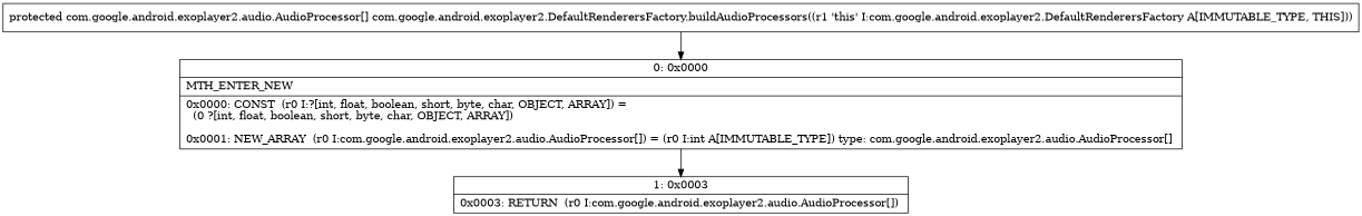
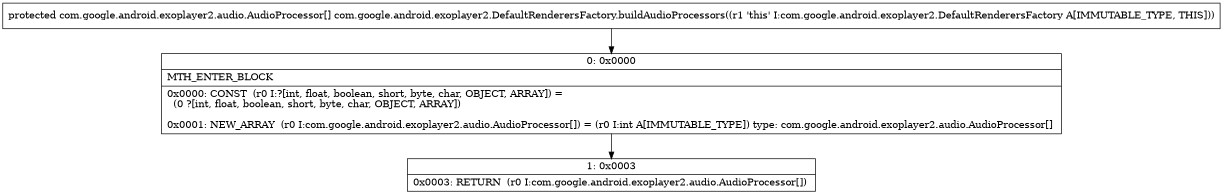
  digraph {
    node [shape=record]
-   n1 [label="{0\:\ 0x0000|MTH_ENTER_NEW\l|0x0000: CONST  (r0 I:?[int, float, boolean, short, byte, char, OBJECT, ARRAY]) = \l  (0 ?[int, float, boolean, short, byte, char, OBJECT, ARRAY])\l \l0x0001: NEW_ARRAY  (r0 I:com.google.android.exoplayer2.audio.AudioProcessor[]) = (r0 I:int A[IMMUTABLE_TYPE]) type: com.google.android.exoplayer2.audio.AudioProcessor[] \l}"]
+   n1 [label="{0\:\ 0x0000|MTH_ENTER_BLOCK\l|0x0000: CONST  (r0 I:?[int, float, boolean, short, byte, char, OBJECT, ARRAY]) = \l  (0 ?[int, float, boolean, short, byte, char, OBJECT, ARRAY])\l \l0x0001: NEW_ARRAY  (r0 I:com.google.android.exoplayer2.audio.AudioProcessor[]) = (r0 I:int A[IMMUTABLE_TYPE]) type: com.google.android.exoplayer2.audio.AudioProcessor[] \l}"]
    n2 [label="{1\:\ 0x0003|0x0003: RETURN  (r0 I:com.google.android.exoplayer2.audio.AudioProcessor[]) \l}"]
    n3 [label="{protected com.google.android.exoplayer2.audio.AudioProcessor[] com.google.android.exoplayer2.DefaultRenderersFactory.buildAudioProcessors((r1 'this' I:com.google.android.exoplayer2.DefaultRenderersFactory A[IMMUTABLE_TYPE, THIS])) }"]
    n1 -> n2
    n3 -> n1
  }
